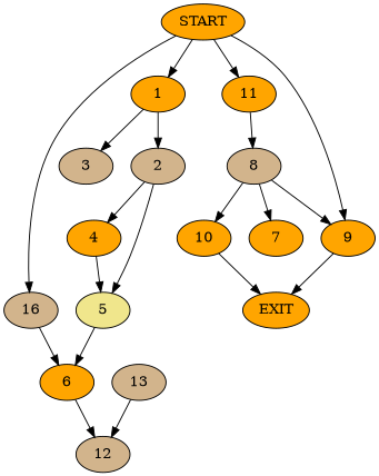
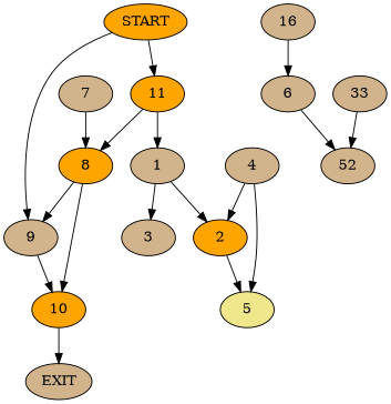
  digraph {
    node [fillcolor=tan style=filled]
    n1 [fillcolor=orange label=START]
-   1 [fillcolor=orange]
+   1
    11 [fillcolor=orange]
    n4 [label=16]
-   9 [fillcolor=orange]
-   2
+   9
+   2 [fillcolor=orange]
    3
-   7 [fillcolor=orange]
-   8
-   6 [fillcolor=orange]
-   n11 [fillcolor=orange label=EXIT]
-   4 [fillcolor=orange]
+   7
+   8 [fillcolor=orange]
+   6
+   n11 [label=EXIT]
+   4
    5 [fillcolor=khaki]
-   12
-   13
+   12 [label=52]
+   13 [label=33]
    10 [fillcolor=orange]
-   n1 -> 1
+   11 -> 1
    n1 -> 11
-   n1 -> n4
    n1 -> 9
    1 -> 2
    1 -> 3
    11 -> 8
    n4 -> 6
-   9 -> n11
-   2 -> 4
+   9 -> 10
+   4 -> 2
    2 -> 5
-   8 -> 7
+   7 -> 8
    8 -> 9
    8 -> 10
    6 -> 12
    4 -> 5
-   5 -> 6
    13 -> 12
    10 -> n11
  }
